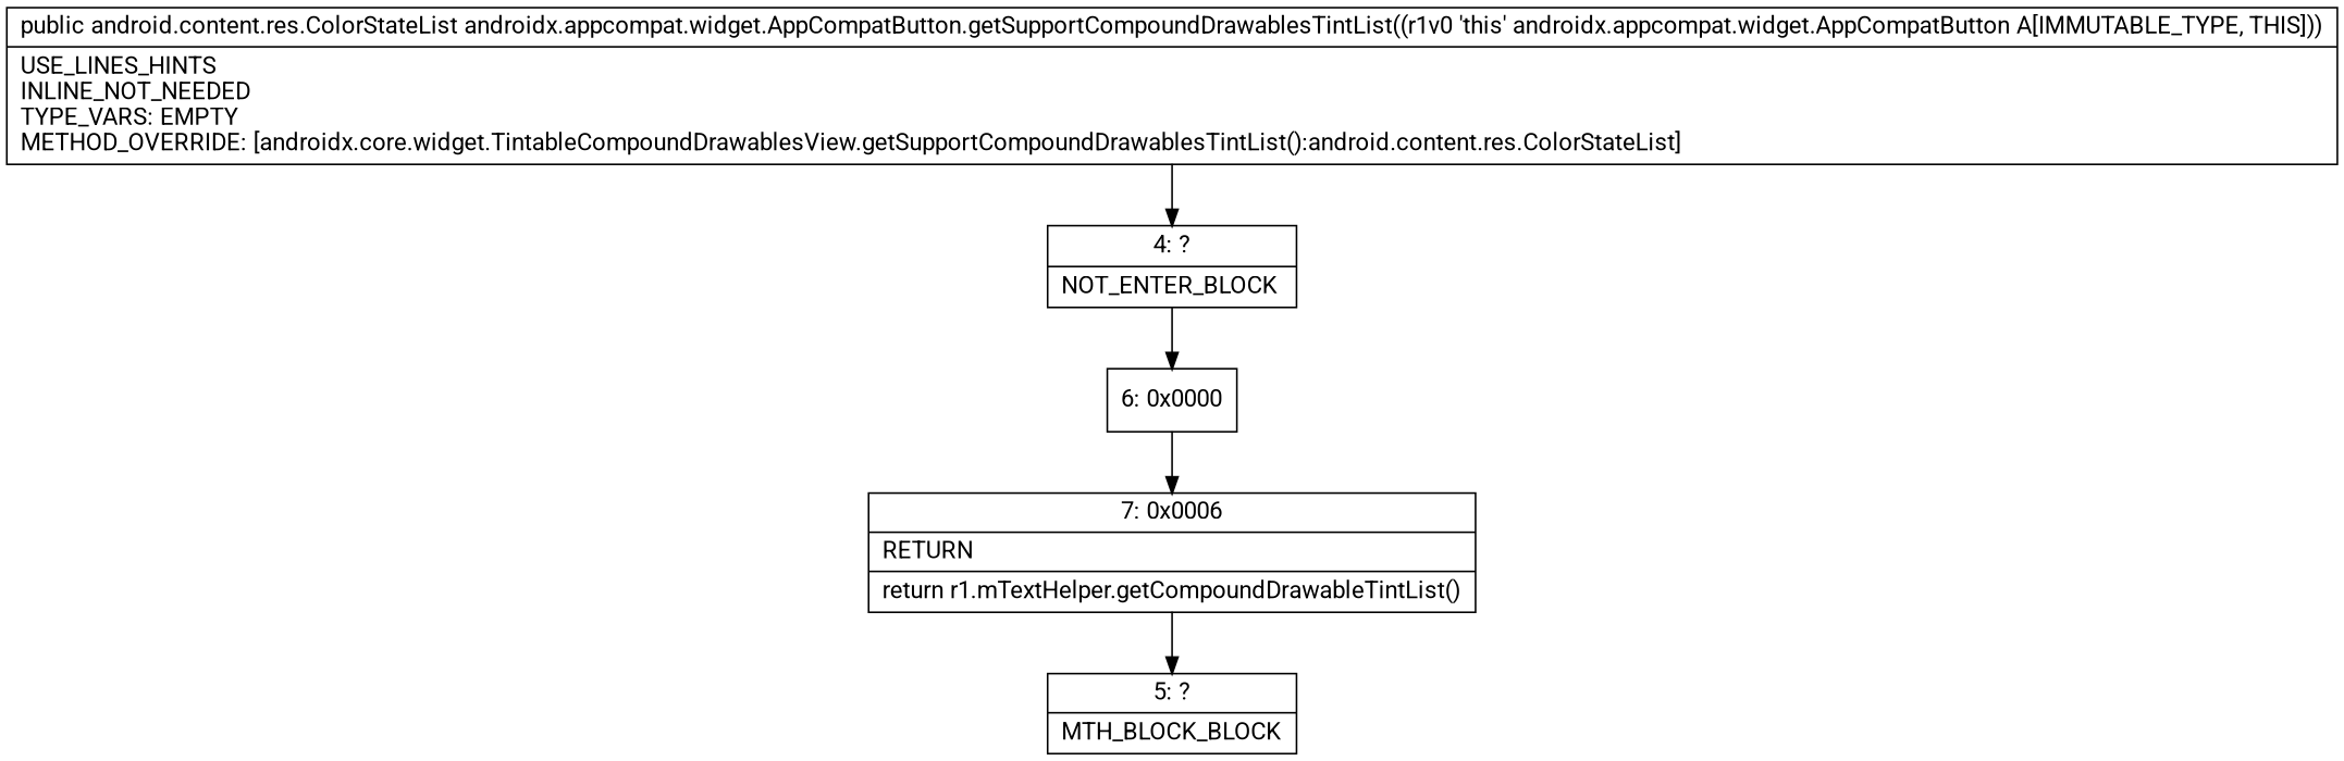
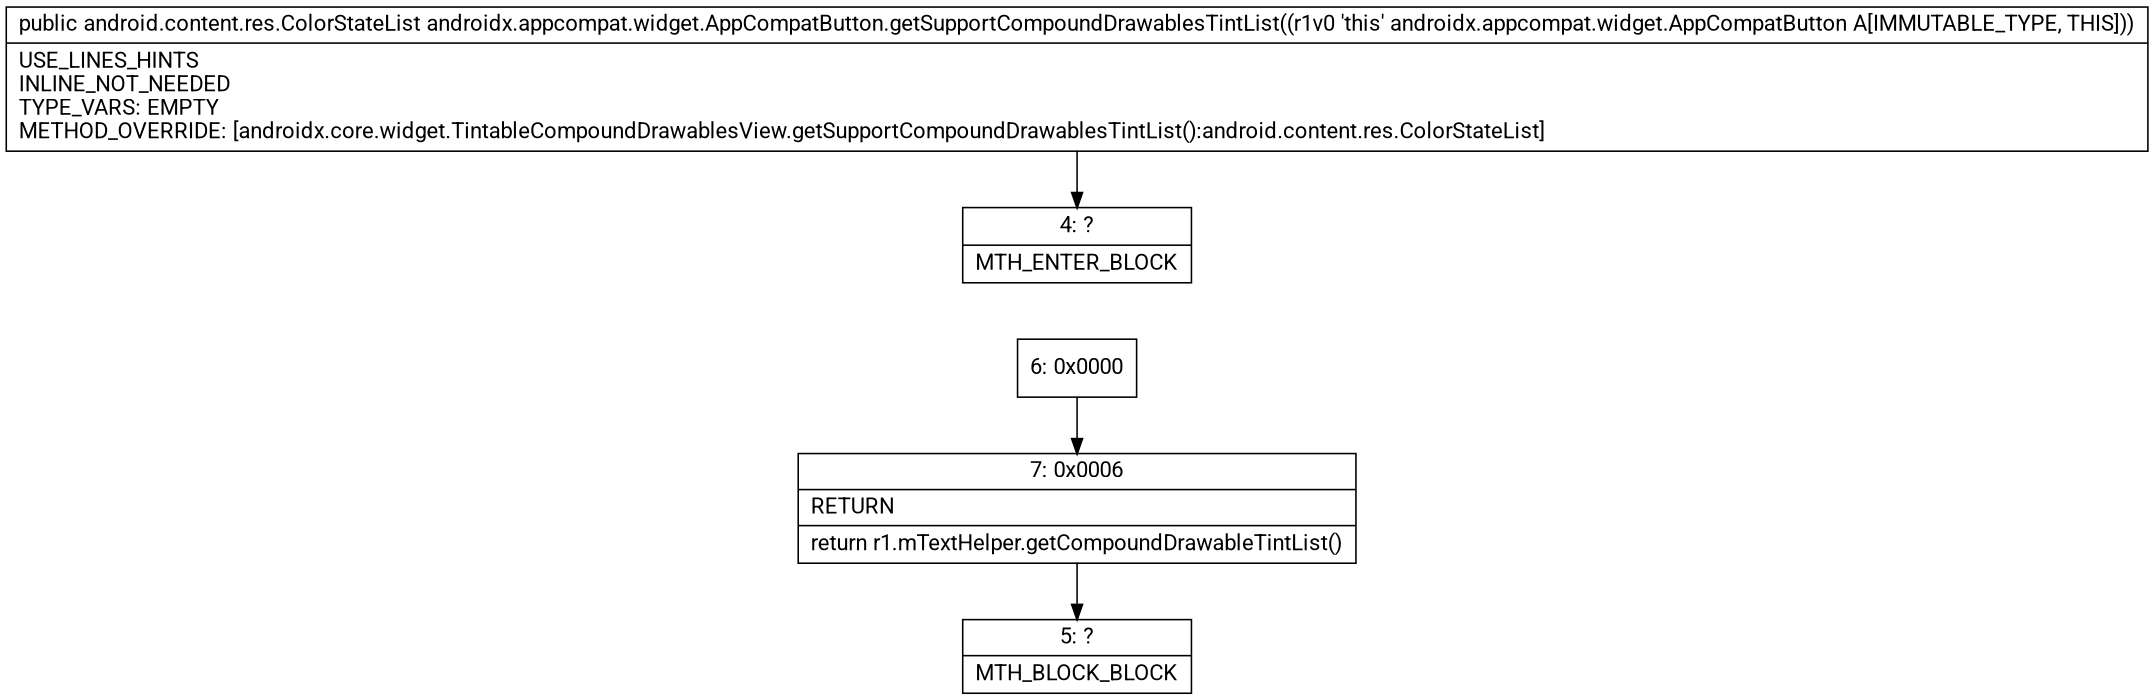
  digraph {
    fontname=Roboto
    node [fontname=Roboto shape=record]
    edge [fontname=Roboto]
-   n1 [label="{4\:\ ?|NOT_ENTER_BLOCK\l}"]
+   n1 [label="{4\:\ ?|MTH_ENTER_BLOCK\l}"]
    n2 [label="{6\:\ 0x0000}"]
    n3 [label="{7\:\ 0x0006|RETURN\l|return r1.mTextHelper.getCompoundDrawableTintList()\l}"]
    n4 [label="{5\:\ ?|MTH_BLOCK_BLOCK\l}"]
    n5 [label="{public android.content.res.ColorStateList androidx.appcompat.widget.AppCompatButton.getSupportCompoundDrawablesTintList((r1v0 'this' androidx.appcompat.widget.AppCompatButton A[IMMUTABLE_TYPE, THIS]))  | USE_LINES_HINTS\lINLINE_NOT_NEEDED\lTYPE_VARS: EMPTY\lMETHOD_OVERRIDE: [androidx.core.widget.TintableCompoundDrawablesView.getSupportCompoundDrawablesTintList():android.content.res.ColorStateList]\l}"]
-   n1 -> n2
    n2 -> n3
    n3 -> n4
    n5 -> n1
  }
